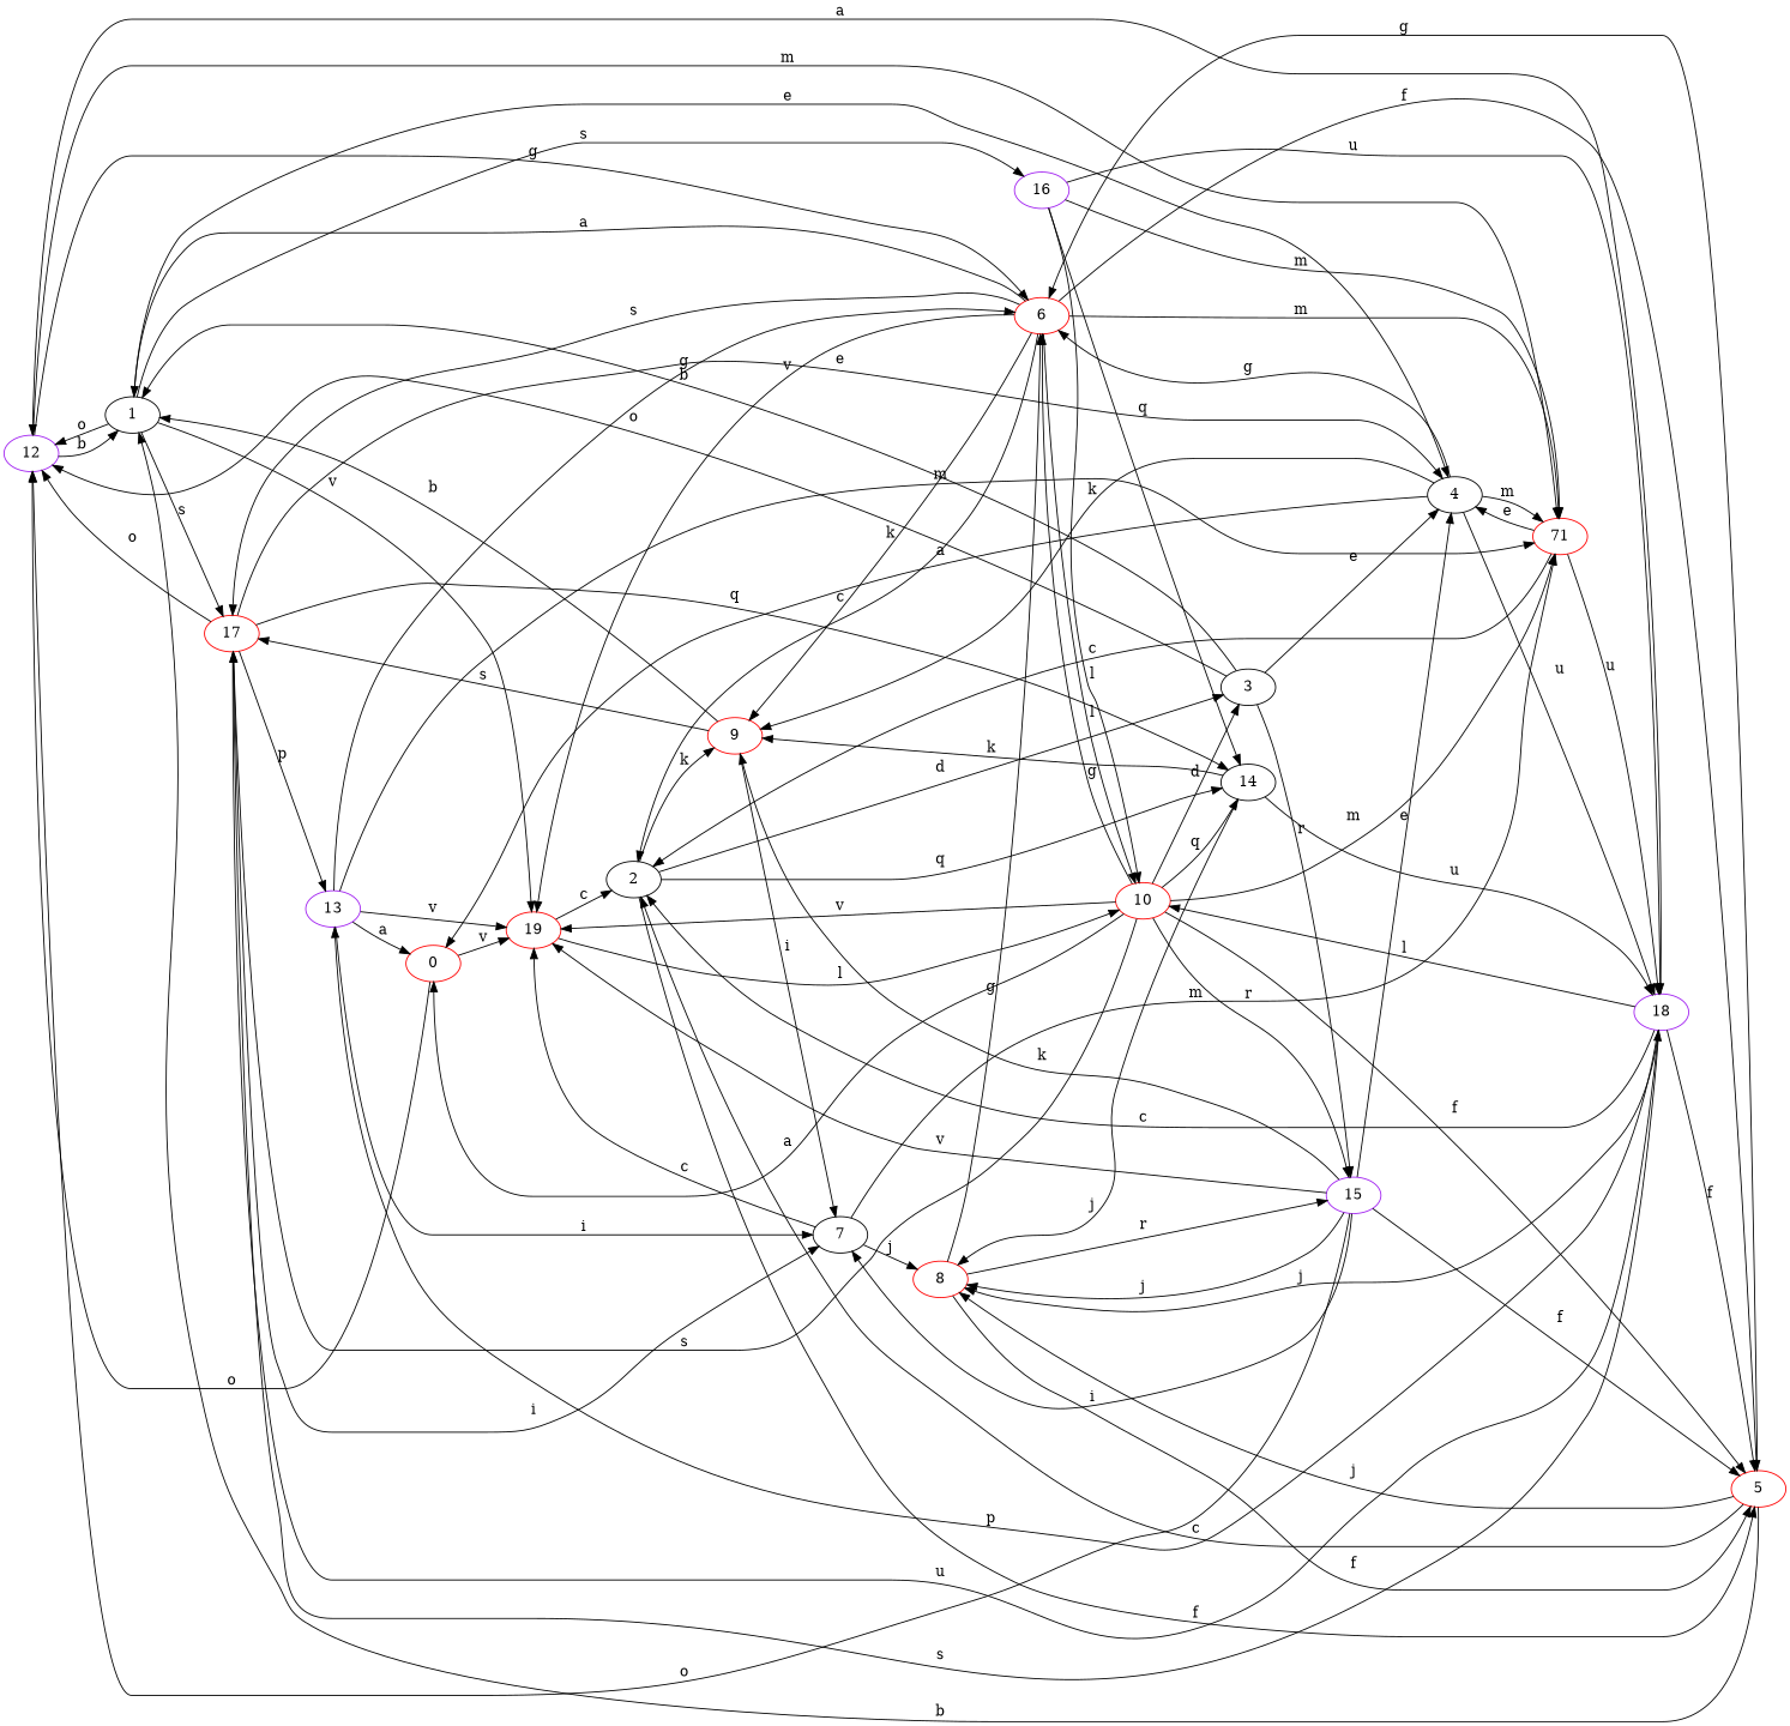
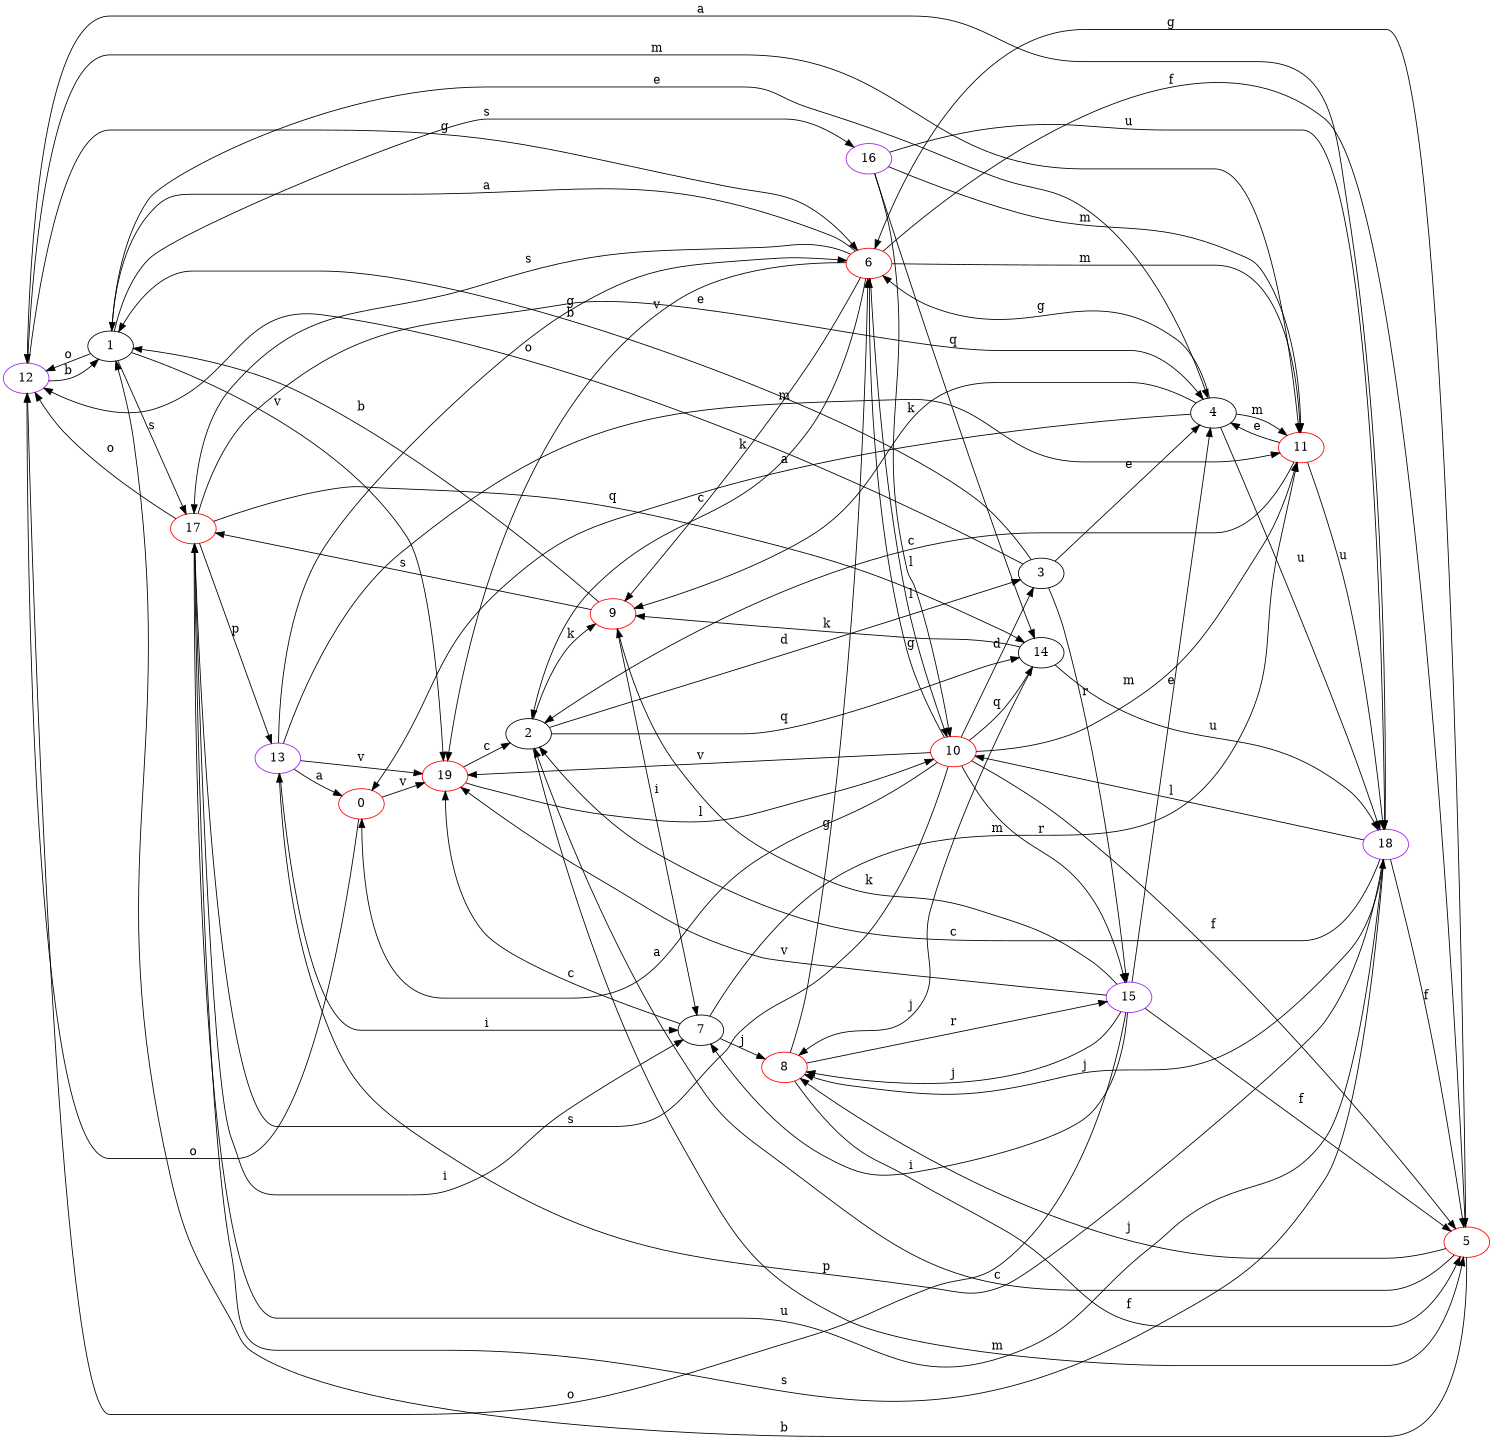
  strict digraph {
    rankdir=LR
    node [color=red]
    12 [color=purple]
    0
    19
    1 [color=black]
    6
-   11 [label=71]
+   11
    2 [color=black]
    10
    4 [color=black]
    16 [color=purple]
    17
    9
    18 [color=purple]
    14 [color=black]
    7 [color=black]
    13 [color=purple]
    3 [color=black]
    5
    15 [color=purple]
    8
    12 -> 1 [label=b]
    12 -> 6 [label=g]
    12 -> 11 [label=m]
    0 -> 12 [label=o]
    0 -> 19 [label=v]
    19 -> 2 [label=c]
    19 -> 10 [label=l]
    1 -> 12 [label=o]
    1 -> 19 [label=v]
    1 -> 4 [label=e]
    1 -> 16 [label=s]
    1 -> 17 [label=s]
    6 -> 19 [label=v]
    6 -> 1 [label=a]
    6 -> 11 [label=m]
    6 -> 2 [label=c]
    6 -> 10 [label=l]
    6 -> 17 [label=s]
    6 -> 9 [label=k]
    6 -> 5 [label=f]
    11 -> 2 [label=c]
    11 -> 4 [label=e]
    11 -> 18 [label=u]
    2 -> 9 [label=k]
    2 -> 14 [label=q]
    2 -> 3 [label=d]
-   2 -> 5 [label=f]
+   2 -> 5 [label=m]
    10 -> 0 [label=a]
    10 -> 19 [label=v]
    10 -> 6 [label=g]
    10 -> 11 [label=m]
    10 -> 17 [label=s]
    10 -> 14 [label=q]
    10 -> 3 [label=d]
    10 -> 5 [label=f]
    10 -> 15 [label=r]
    4 -> 0 [label=a]
    4 -> 6 [label=g]
    4 -> 11 [label=m]
    4 -> 9 [label=k]
    4 -> 18 [label=u]
    16 -> 11 [label=m]
    16 -> 10 [label=l]
    16 -> 18 [label=u]
    16 -> 14 [label=q]
    17 -> 12 [label=o]
    17 -> 4 [label=e]
    17 -> 18 [label=u]
    17 -> 14 [label=q]
    17 -> 7 [label=i]
    17 -> 13 [label=p]
    9 -> 1 [label=b]
    9 -> 17 [label=s]
    9 -> 7 [label=i]
    18 -> 12 [label=a]
    18 -> 2 [label=c]
    18 -> 10 [label=l]
    18 -> 17 [label=s]
    18 -> 13 [label=p]
    18 -> 5 [label=f]
    18 -> 8 [label=j]
    14 -> 9 [label=k]
    14 -> 18 [label=u]
    14 -> 8 [label=j]
    7 -> 19 [label=c]
    7 -> 11 [label=m]
    7 -> 8 [label=j]
    13 -> 0 [label=a]
    13 -> 19 [label=v]
    13 -> 6 [label=g]
    13 -> 11 [label=m]
    13 -> 7 [label=i]
    3 -> 12 [label=o]
    3 -> 1 [label=b]
    3 -> 4 [label=e]
    3 -> 15 [label=r]
    5 -> 1 [label=b]
    5 -> 6 [label=g]
    5 -> 2 [label=c]
    5 -> 8 [label=j]
    15 -> 12 [label=o]
    15 -> 19 [label=v]
    15 -> 4 [label=e]
    15 -> 9 [label=k]
    15 -> 7 [label=i]
    15 -> 5 [label=f]
    15 -> 8 [label=j]
    8 -> 6 [label=g]
    8 -> 5 [label=f]
    8 -> 15 [label=r]
  }
